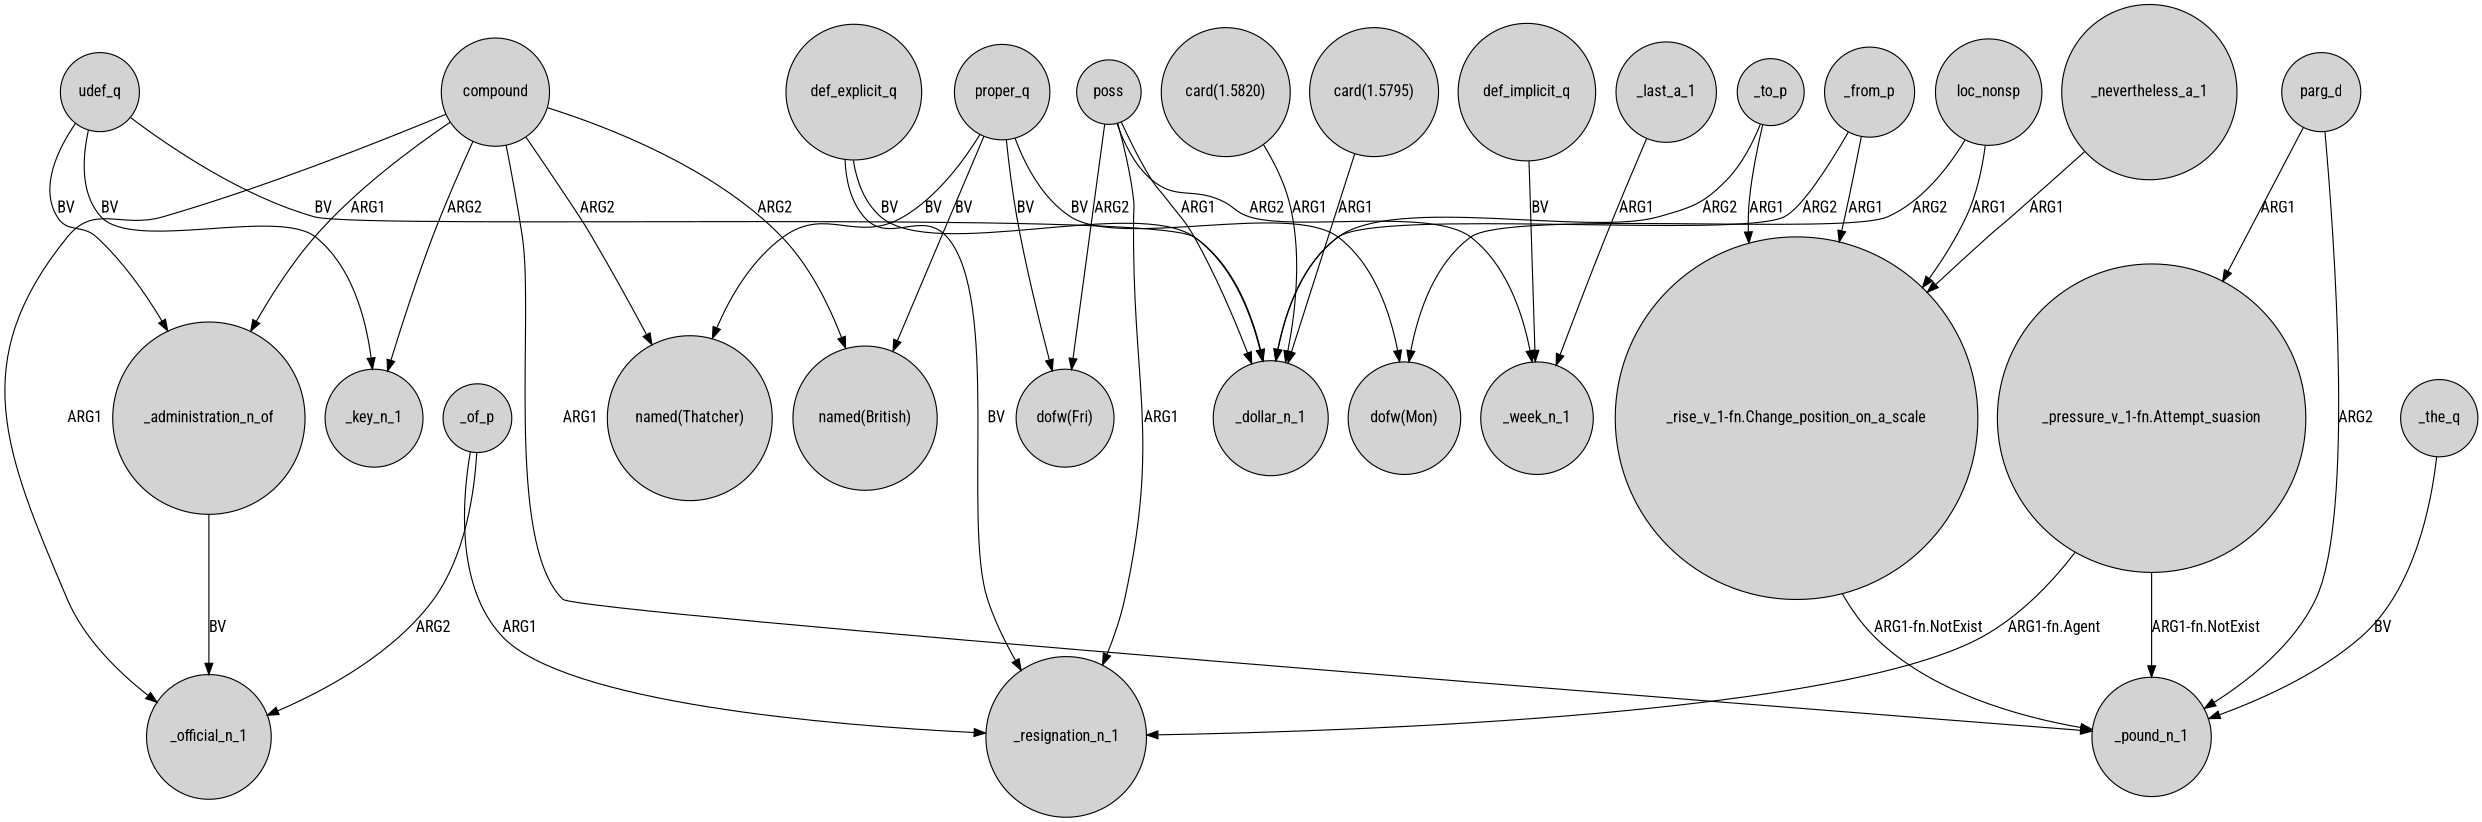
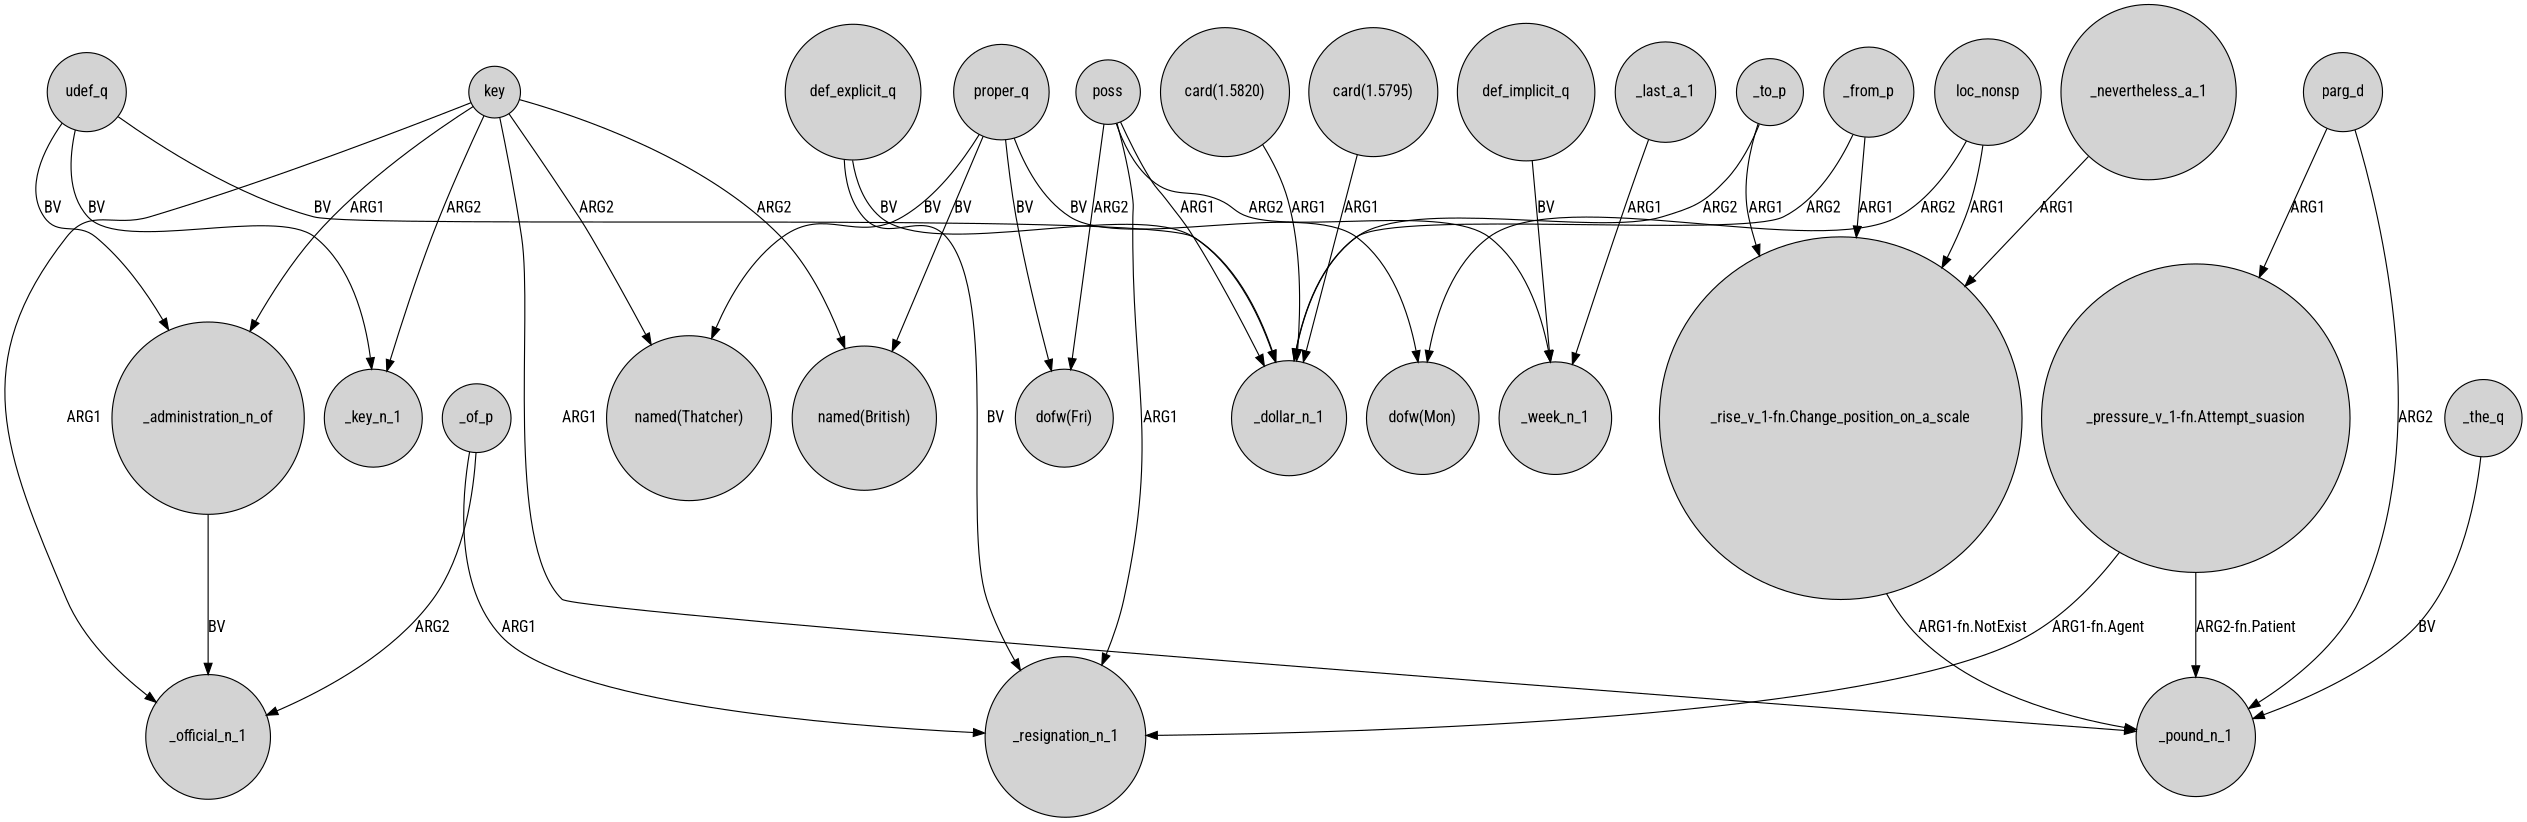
  digraph {
    fontname="Roboto Condensed"
    node [fontname="Roboto Condensed" shape=circle style=filled]
    edge [fontname="Roboto Condensed"]
    udef_q
    _administration_n_of
    _key_n_1
    _dollar_n_1
    _official_n_1
    _of_p
    _resignation_n_1
    proper_q
    "dofw(Fri)"
    "named(British)"
    "dofw(Mon)"
    "named(Thatcher)"
-   compound
+   compound [label=key]
    _pound_n_1
    _to_p
    "_rise_v_1-fn.Change_position_on_a_scale"
    def_implicit_q
    _week_n_1
    def_explicit_q
    _the_q
    poss
    "_pressure_v_1-fn.Attempt_suasion"
    parg_d
    _nevertheless_a_1
    loc_nonsp
    _last_a_1
    "card(1.5820)"
    "card(1.5795)"
    _from_p
    udef_q -> _administration_n_of [label=BV]
    udef_q -> _key_n_1 [label=BV]
    udef_q -> _dollar_n_1 [label=BV]
    _administration_n_of -> _official_n_1 [label=BV]
    _of_p -> _official_n_1 [label=ARG2]
    _of_p -> _resignation_n_1 [label=ARG1]
    proper_q -> "dofw(Fri)" [label=BV]
    proper_q -> "named(British)" [label=BV]
    proper_q -> "dofw(Mon)" [label=BV]
    proper_q -> "named(Thatcher)" [label=BV]
    compound -> _administration_n_of [label=ARG1]
    compound -> _key_n_1 [label=ARG2]
    compound -> _official_n_1 [label=ARG1]
    compound -> "named(British)" [label=ARG2]
    compound -> "named(Thatcher)" [label=ARG2]
    compound -> _pound_n_1 [label=ARG1]
    _to_p -> _dollar_n_1 [label=ARG2]
    _to_p -> "_rise_v_1-fn.Change_position_on_a_scale" [label=ARG1]
    "_rise_v_1-fn.Change_position_on_a_scale" -> _pound_n_1 [label="ARG1-fn.NotExist"]
    def_implicit_q -> _week_n_1 [label=BV]
    def_explicit_q -> _dollar_n_1 [label=BV]
    def_explicit_q -> _resignation_n_1 [label=BV]
    _the_q -> _pound_n_1 [label=BV]
    poss -> _dollar_n_1 [label=ARG1]
    poss -> _resignation_n_1 [label=ARG1]
    poss -> "dofw(Fri)" [label=ARG2]
    poss -> _week_n_1 [label=ARG2]
    "_pressure_v_1-fn.Attempt_suasion" -> _resignation_n_1 [label="ARG1-fn.Agent"]
-   "_pressure_v_1-fn.Attempt_suasion" -> _pound_n_1 [label="ARG1-fn.NotExist"]
+   "_pressure_v_1-fn.Attempt_suasion" -> _pound_n_1 [label="ARG2-fn.Patient"]
    parg_d -> _pound_n_1 [label=ARG2]
    parg_d -> "_pressure_v_1-fn.Attempt_suasion" [label=ARG1]
    _nevertheless_a_1 -> "_rise_v_1-fn.Change_position_on_a_scale" [label=ARG1]
    loc_nonsp -> "dofw(Mon)" [label=ARG2]
    loc_nonsp -> "_rise_v_1-fn.Change_position_on_a_scale" [label=ARG1]
    _last_a_1 -> _week_n_1 [label=ARG1]
    "card(1.5820)" -> _dollar_n_1 [label=ARG1]
    "card(1.5795)" -> _dollar_n_1 [label=ARG1]
    _from_p -> _dollar_n_1 [label=ARG2]
    _from_p -> "_rise_v_1-fn.Change_position_on_a_scale" [label=ARG1]
  }
